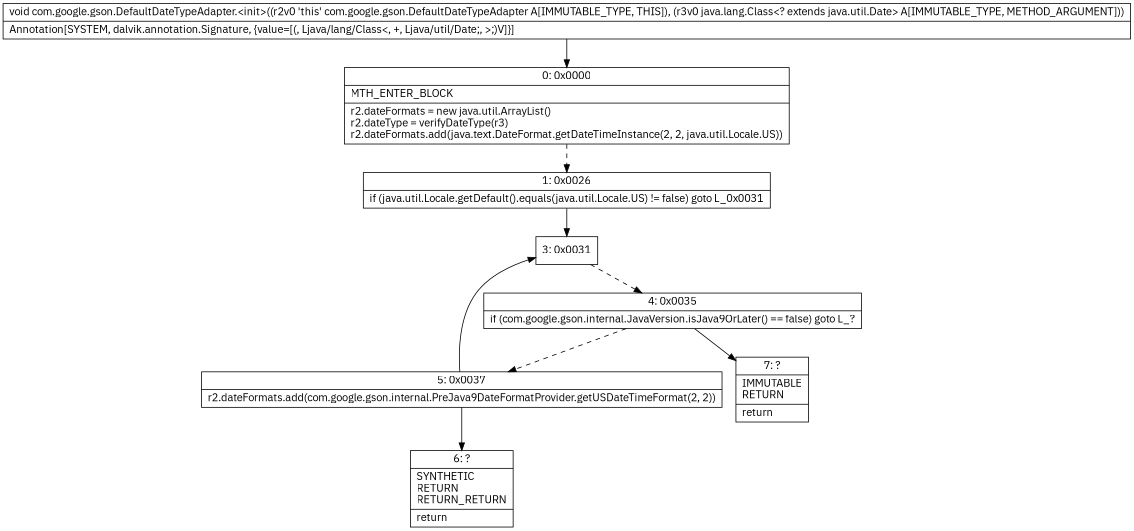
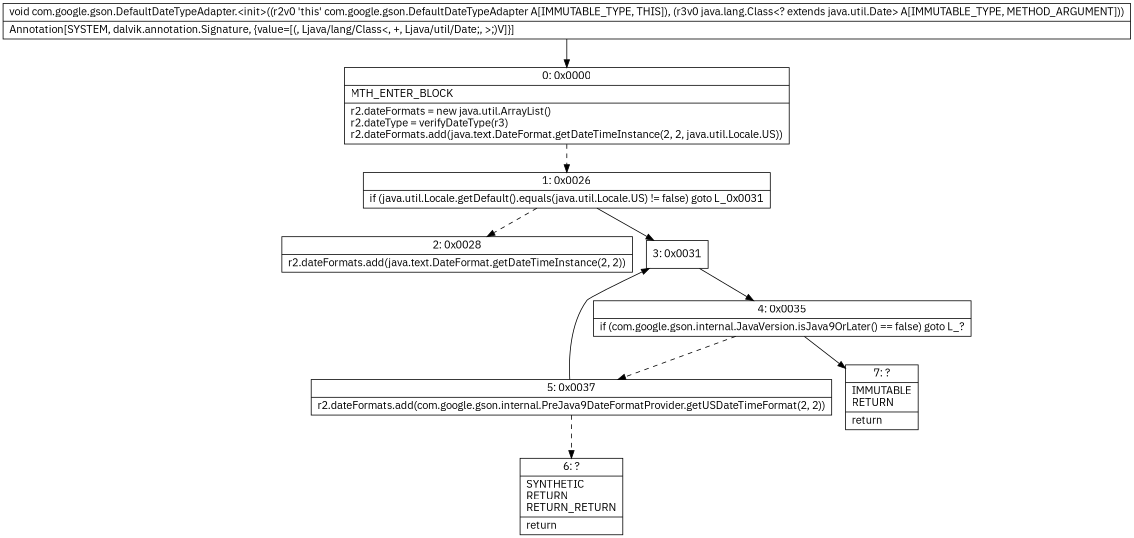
  digraph {
    fontname="IBM Plex Sans"
    node [fontname="IBM Plex Sans" shape=record]
    edge [fontname="IBM Plex Sans"]
    n1 [label="{0\:\ 0x0000|MTH_ENTER_BLOCK\l|r2.dateFormats = new java.util.ArrayList()\lr2.dateType = verifyDateType(r3)\lr2.dateFormats.add(java.text.DateFormat.getDateTimeInstance(2, 2, java.util.Locale.US))\l}"]
    n2 [label="{1\:\ 0x0026|if (java.util.Locale.getDefault().equals(java.util.Locale.US) != false) goto L_0x0031\l}"]
+   n3 [label="{2\:\ 0x0028|r2.dateFormats.add(java.text.DateFormat.getDateTimeInstance(2, 2))\l}"]
    n4 [label="{3\:\ 0x0031}"]
    n5 [label="{4\:\ 0x0035|if (com.google.gson.internal.JavaVersion.isJava9OrLater() == false) goto L_?\l}"]
    n6 [label="{5\:\ 0x0037|r2.dateFormats.add(com.google.gson.internal.PreJava9DateFormatProvider.getUSDateTimeFormat(2, 2))\l}"]
    n7 [label="{7\:\ ?|IMMUTABLE\lRETURN\l|return\l}"]
    n8 [label="{6\:\ ?|SYNTHETIC\lRETURN\lRETURN_RETURN\l|return\l}"]
    n9 [label="{void com.google.gson.DefaultDateTypeAdapter.\<init\>((r2v0 'this' com.google.gson.DefaultDateTypeAdapter A[IMMUTABLE_TYPE, THIS]), (r3v0 java.lang.Class\<? extends java.util.Date\> A[IMMUTABLE_TYPE, METHOD_ARGUMENT]))  | Annotation[SYSTEM, dalvik.annotation.Signature, \{value=[(, Ljava\/lang\/Class\<, +, Ljava\/util\/Date;, \>;)V]\}]\l}"]
    n1 -> n2 [style=dashed]
+   n2 -> n3 [style=dashed]
    n2 -> n4
-   n4 -> n5 [style=dashed]
+   n4 -> n5
    n5 -> n6 [style=dashed]
    n5 -> n7
    n6 -> n4
-   n6 -> n8
+   n6 -> n8 [style=dashed]
    n9 -> n1
  }
